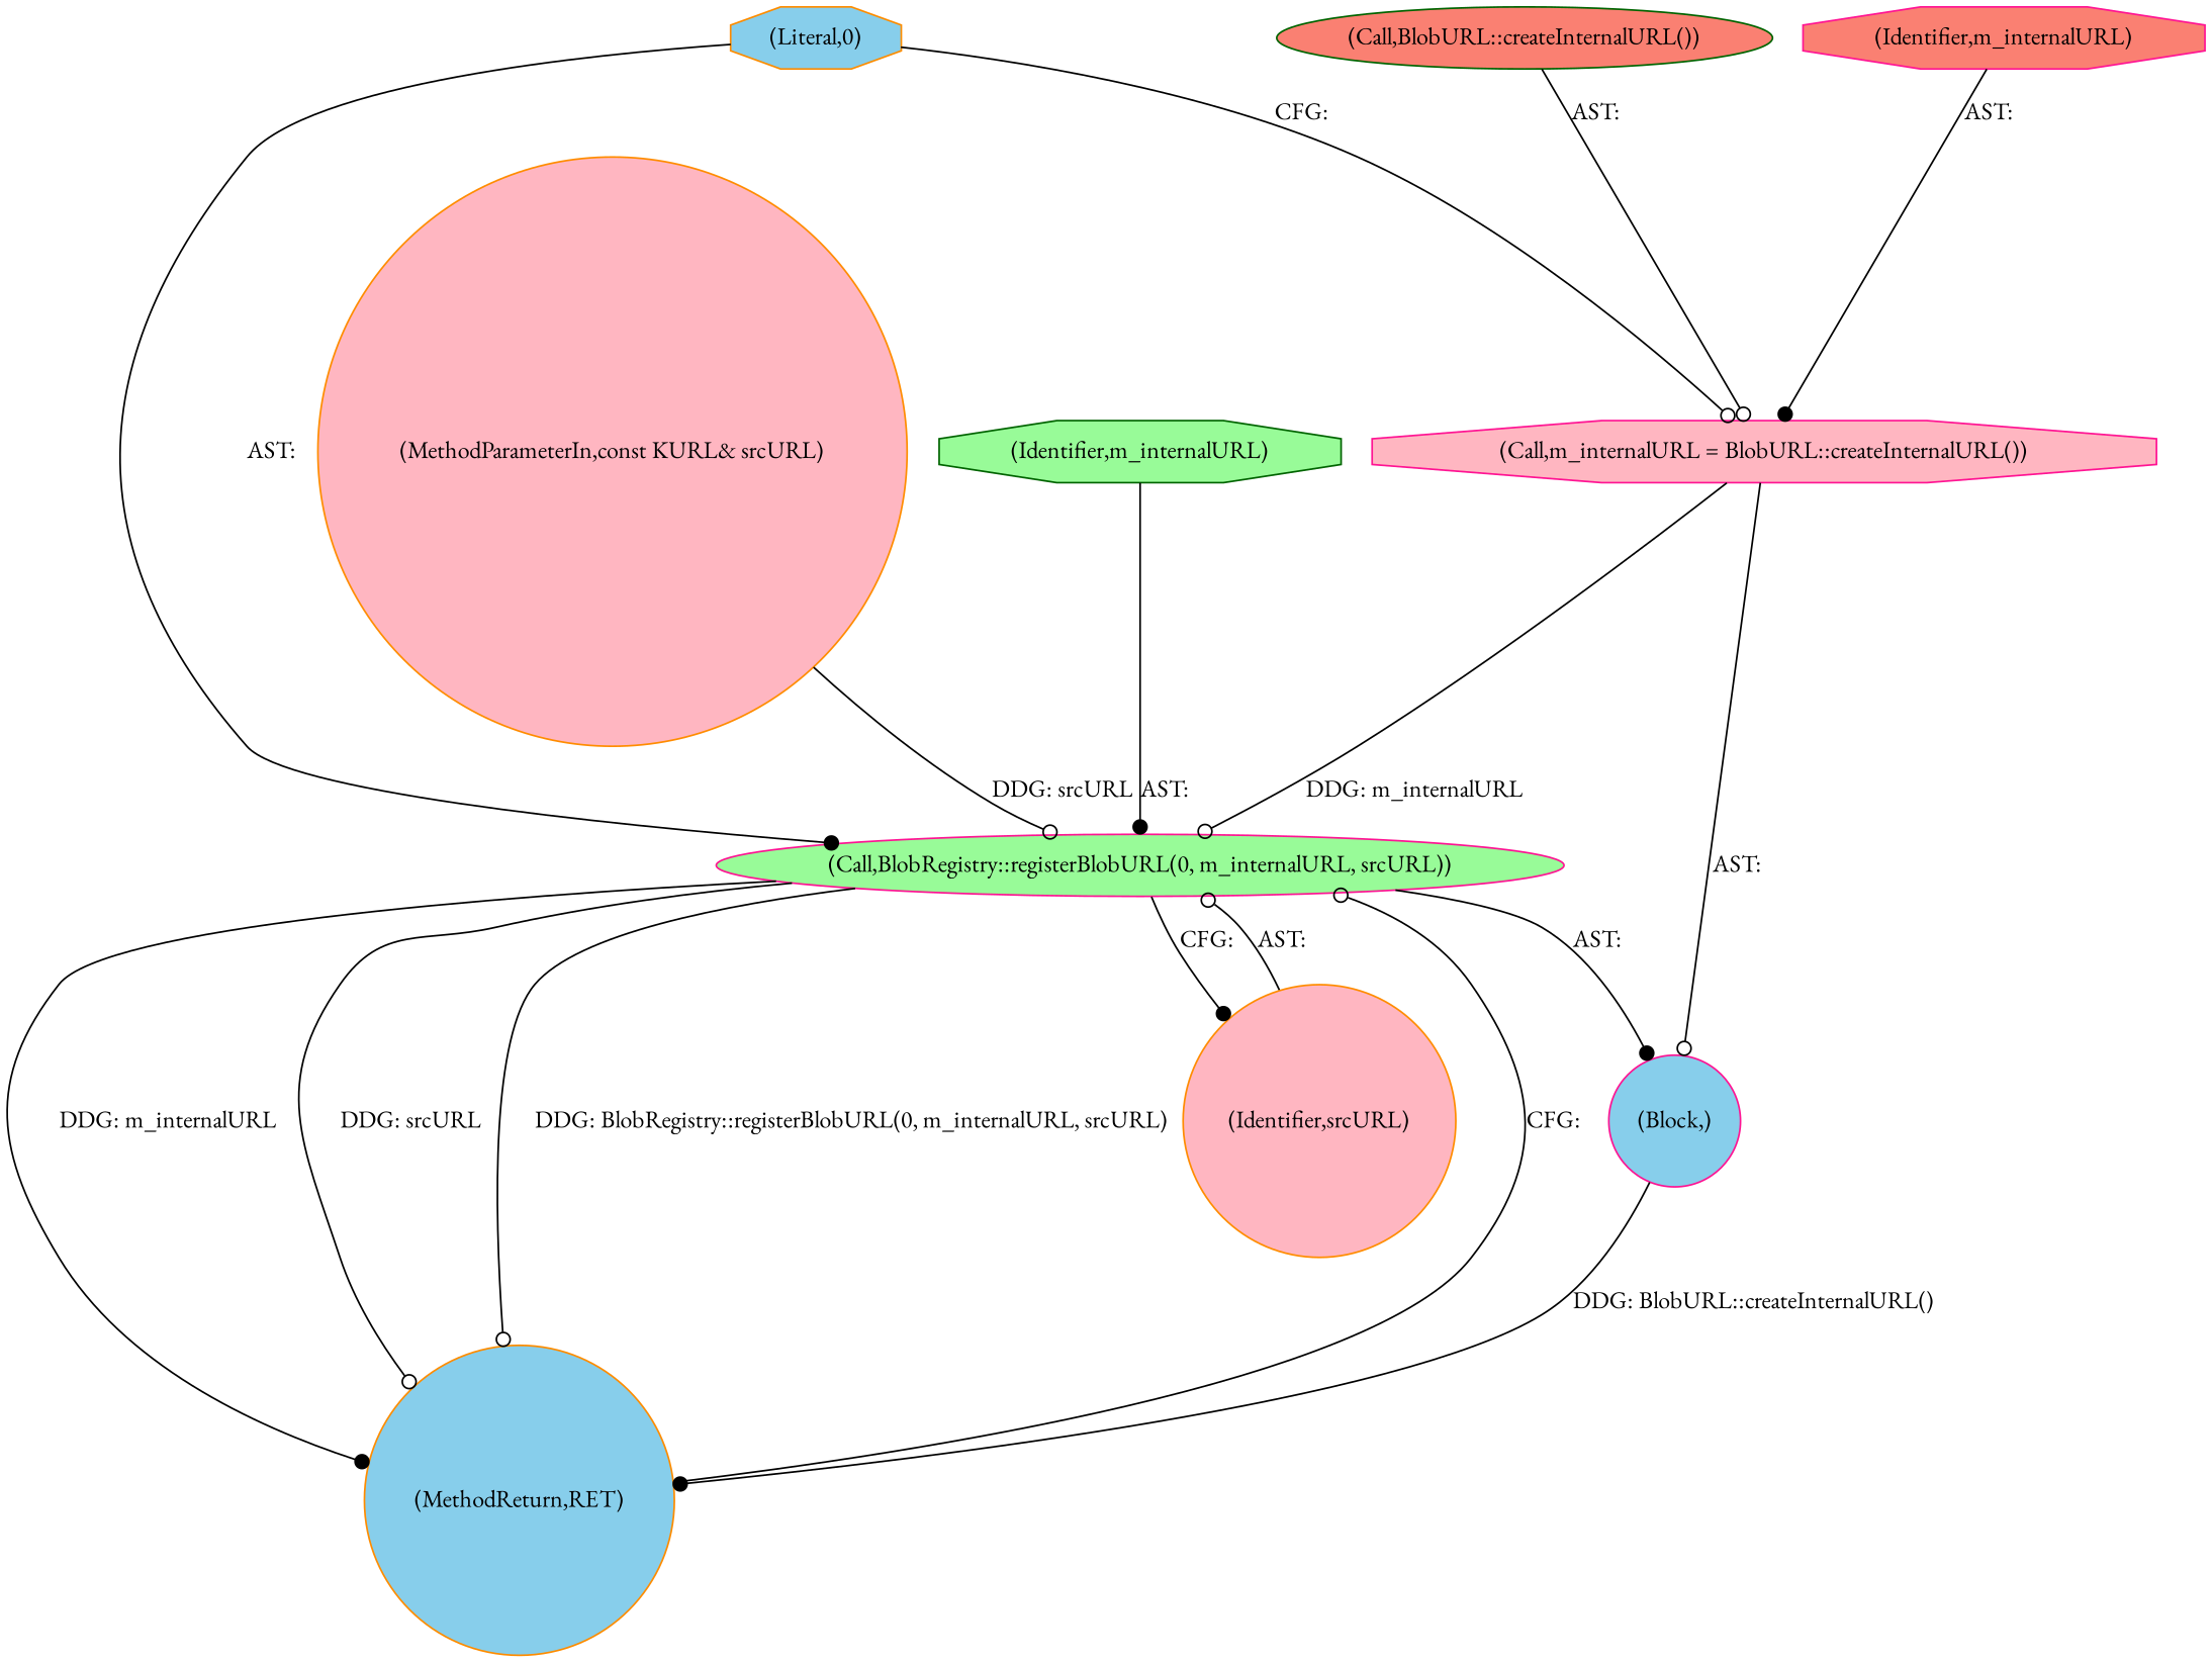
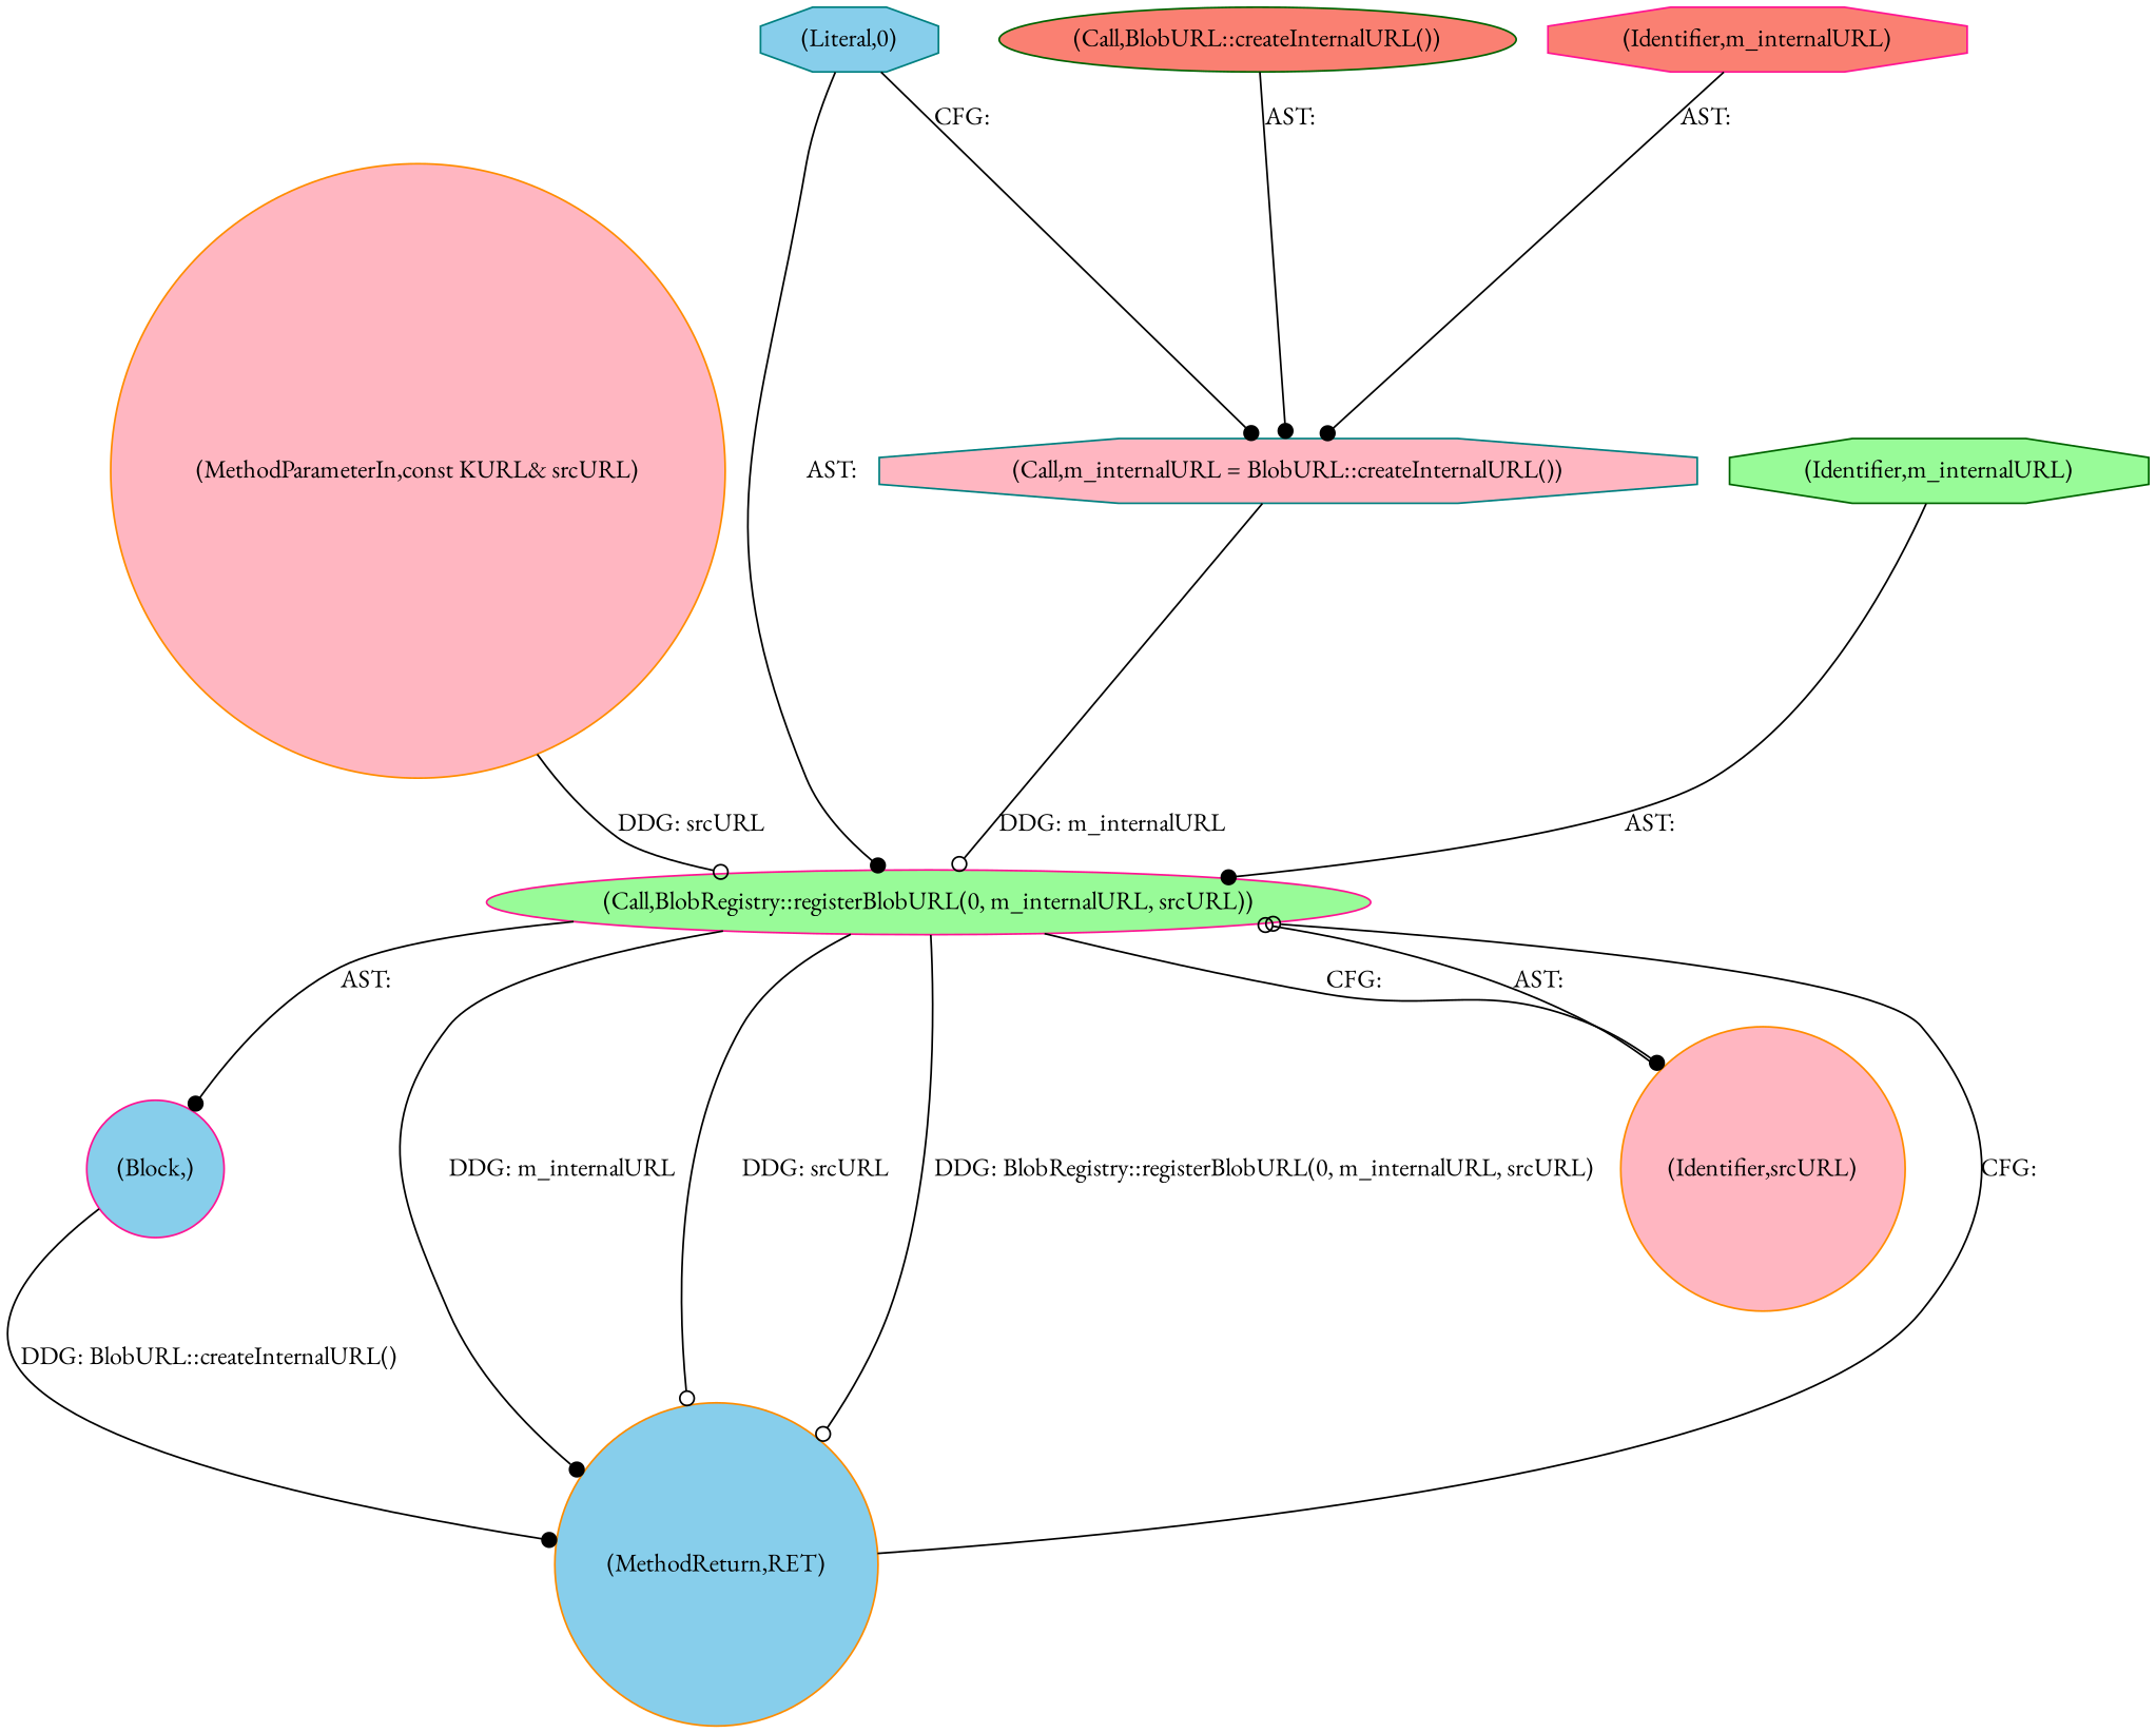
  digraph {
    fontname="EB Garamond"
    node [color=deeppink fillcolor=lightpink fontname="EB Garamond" shape=octagon style=filled]
    edge [arrowhead=odot fontname="EB Garamond"]
-   n1 [label="(Call,m_internalURL = BlobURL::createInternalURL())"]
+   n1 [color=teal label="(Call,m_internalURL = BlobURL::createInternalURL())"]
    n2 [fillcolor=palegreen label="(Call,BlobRegistry::registerBlobURL(0, m_internalURL, srcURL))" shape=ellipse]
    n3 [fillcolor=skyblue label="(Block,)" shape=circle]
    n4 [color=darkorange fillcolor=skyblue label="(MethodReturn,RET)" shape=circle]
    n5 [color=darkorange label="(Identifier,srcURL)" shape=circle]
    n6 [color=darkgreen fillcolor=salmon label="(Call,BlobURL::createInternalURL())" shape=ellipse]
    n7 [color=darkorange label="(MethodParameterIn,const KURL& srcURL)" shape=circle]
-   n8 [color=darkorange fillcolor=skyblue label="(Literal,0)"]
+   n8 [color=teal fillcolor=skyblue label="(Literal,0)"]
    n9 [fillcolor=salmon label="(Identifier,m_internalURL)"]
    n10 [color=darkgreen fillcolor=palegreen label="(Identifier,m_internalURL)"]
    n1 -> n2 [label="DDG: m_internalURL"]
-   n1 -> n3 [label="AST: "]
    n2 -> n3 [arrowhead=dot label="AST: "]
    n2 -> n4 [arrowhead=dot label="DDG: m_internalURL"]
    n2 -> n4 [label="DDG: srcURL"]
    n2 -> n4 [label="DDG: BlobRegistry::registerBlobURL(0, m_internalURL, srcURL)"]
    n2 -> n5 [arrowhead=dot label="CFG: "]
    n3 -> n4 [arrowhead=dot label="DDG: BlobURL::createInternalURL()"]
    n4 -> n2 [label="CFG: "]
    n5 -> n2 [label="AST: "]
-   n6 -> n1 [label="AST: "]
+   n6 -> n1 [arrowhead=dot label="AST: "]
    n7 -> n2 [label="DDG: srcURL"]
-   n8 -> n1 [label="CFG: "]
+   n8 -> n1 [arrowhead=dot label="CFG: "]
    n8 -> n2 [arrowhead=dot label="AST: "]
    n9 -> n1 [arrowhead=dot label="AST: "]
    n10 -> n2 [arrowhead=dot label="AST: "]
  }
